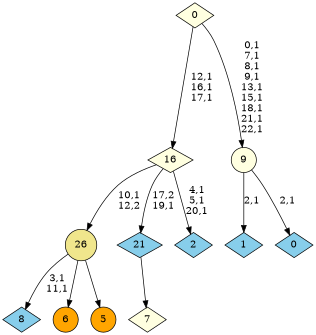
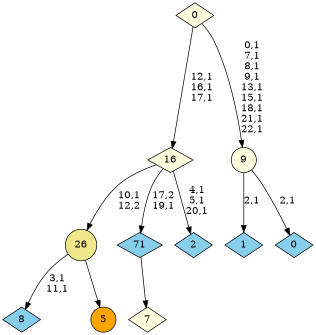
  digraph {
    node [fillcolor=skyblue shape=diamond style=filled]
    n1 [label=8]
    n2 [fillcolor=lightyellow label=7]
-   n3 [fillcolor=orange label=6 shape=circle]
    n4 [fillcolor=orange label=5 shape=circle]
    26 [fillcolor=khaki shape=circle]
-   21
+   21 [label=71]
    n7 [label=2]
    16 [fillcolor=lightyellow]
    n9 [label=1]
    n10 [label=0]
    9 [fillcolor=lightyellow shape=circle]
    0 [fillcolor=lightyellow]
    26 -> n1 [label="3,1\n11,1"]
-   26 -> n3
    26 -> n4
    21 -> n2
    16 -> 26 [label="10,1\n12,2"]
    16 -> 21 [label="17,2\n19,1"]
    16 -> n7 [label="4,1\n5,1\n20,1"]
    9 -> n9 [label="2,1"]
    9 -> n10 [label="2,1"]
    0 -> 16 [label="12,1\n16,1\n17,1"]
    0 -> 9 [label="0,1\n7,1\n8,1\n9,1\n13,1\n15,1\n18,1\n21,1\n22,1"]
  }
